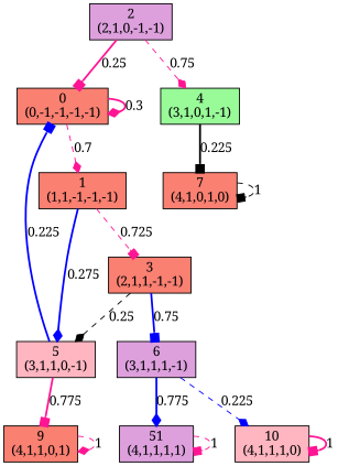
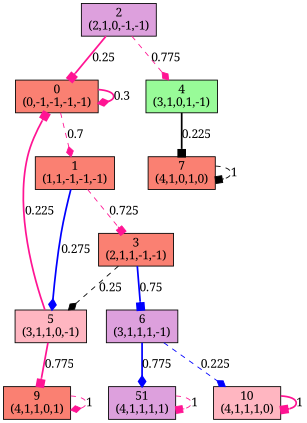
  digraph {
    fontname="Noto Serif"
    node [fillcolor=salmon fontname="Noto Serif" shape=box style=filled]
    edge [arrowhead=box color=deeppink fontname="Noto Serif" style=bold]
    n1 [label="0\n(0,-1,-1,-1,-1)"]
    n2 [label="1\n(1,1,-1,-1,-1)"]
    n3 [label="3\n(2,1,1,-1,-1)"]
    n4 [fillcolor=lightpink label="5\n(3,1,1,0,-1)"]
    n5 [fillcolor=plum label="2\n(2,1,0,-1,-1)"]
    n6 [fillcolor=palegreen label="4\n(3,1,0,1,-1)"]
    n7 [fillcolor=plum label="6\n(3,1,1,1,-1)"]
    n8 [label="7\n(4,1,0,1,0)"]
    n9 [label="9\n(4,1,1,0,1)"]
    n10 [fillcolor=lightpink label="10\n(4,1,1,1,0)"]
    n11 [fillcolor=plum label="51\n(4,1,1,1,1)"]
    n1 -> n1 [arrowhead=diamond label=0.3]
    n1 -> n2 [arrowhead=diamond label=0.7 style=dashed]
    n2 -> n3 [label=0.725 style=dashed]
    n2 -> n4 [arrowhead=diamond color=blue label=0.275]
    n3 -> n4 [arrowhead=diamond color=black label=0.25 style=dashed]
    n3 -> n7 [color=blue label=0.75]
-   n4 -> n1 [color=blue label=0.225]
+   n4 -> n1 [label=0.225]
    n4 -> n9 [label=0.775]
    n5 -> n1 [label=0.25]
-   n5 -> n6 [arrowhead=diamond label=0.75 style=dashed]
+   n5 -> n6 [arrowhead=diamond label=0.775 style=dashed]
    n6 -> n8 [color=black label=0.225]
    n7 -> n10 [arrowhead=diamond color=blue label=0.225 style=dashed]
    n7 -> n11 [arrowhead=diamond color=blue label=0.775]
    n8 -> n8 [color=black label=1 style=dashed]
    n9 -> n9 [arrowhead=diamond label=1 style=dashed]
    n10 -> n10 [label=1]
    n11 -> n11 [label=1 style=dashed]
  }
